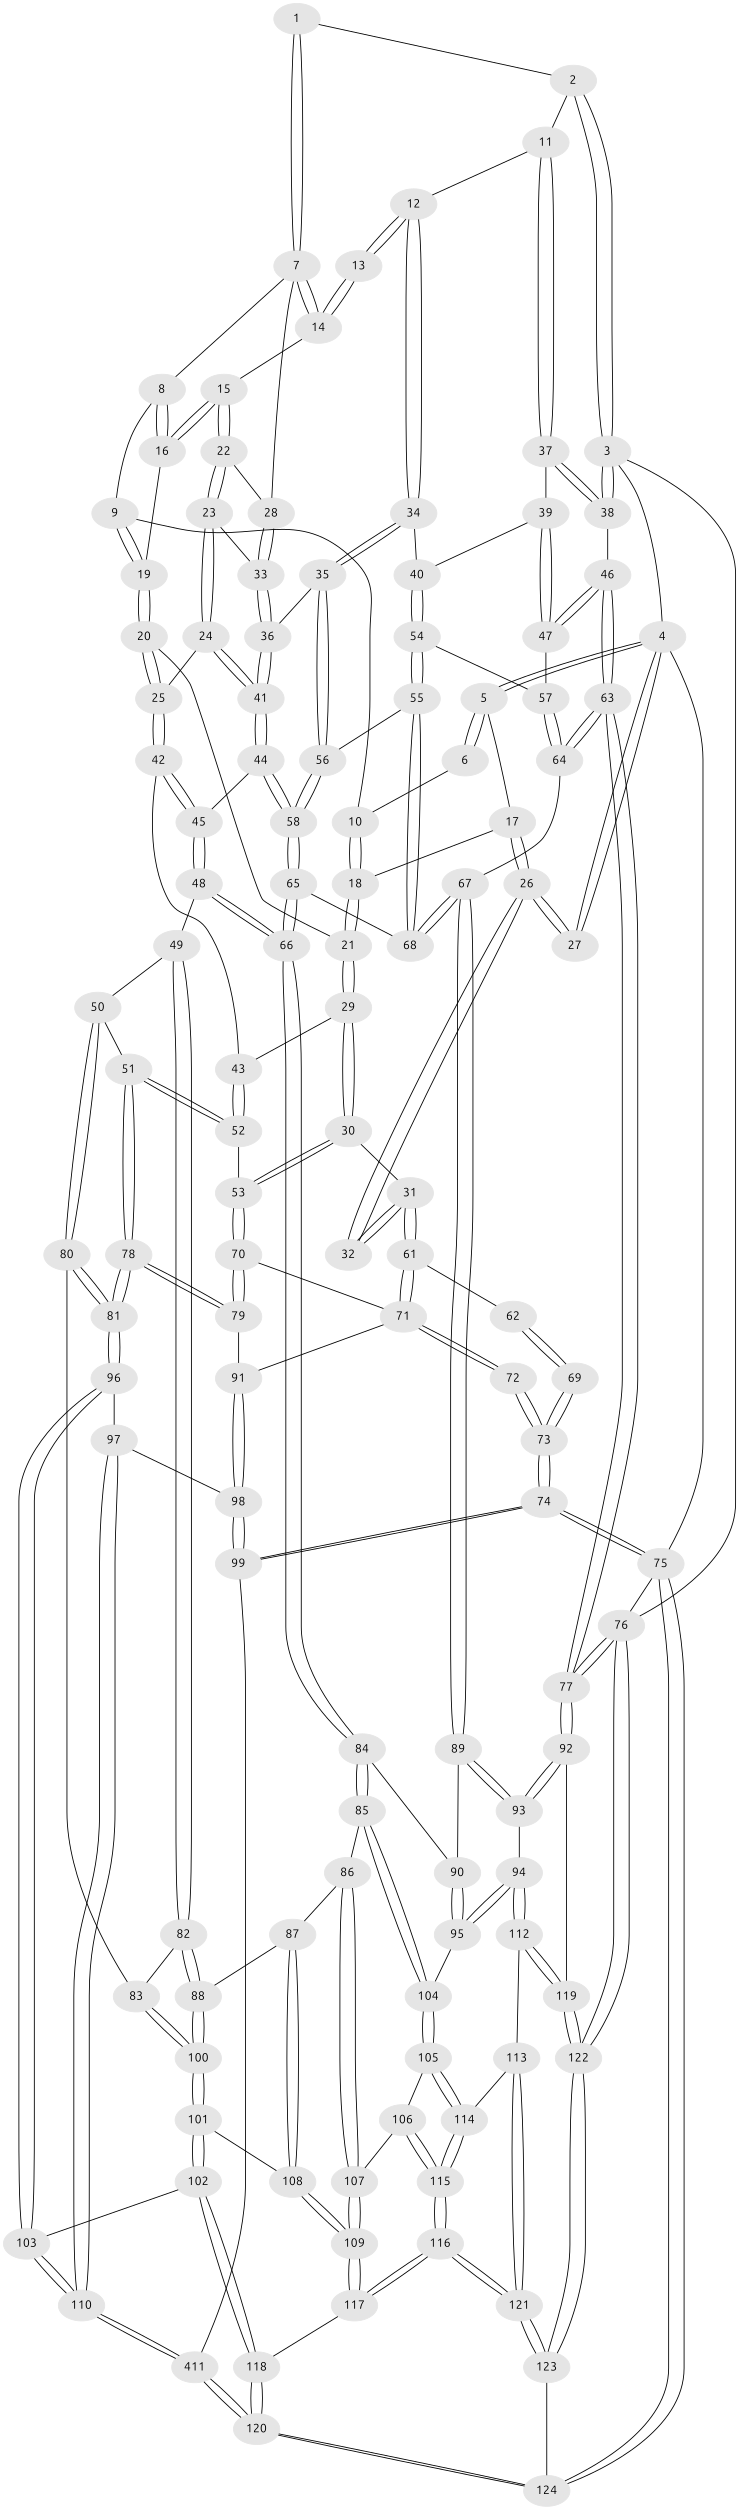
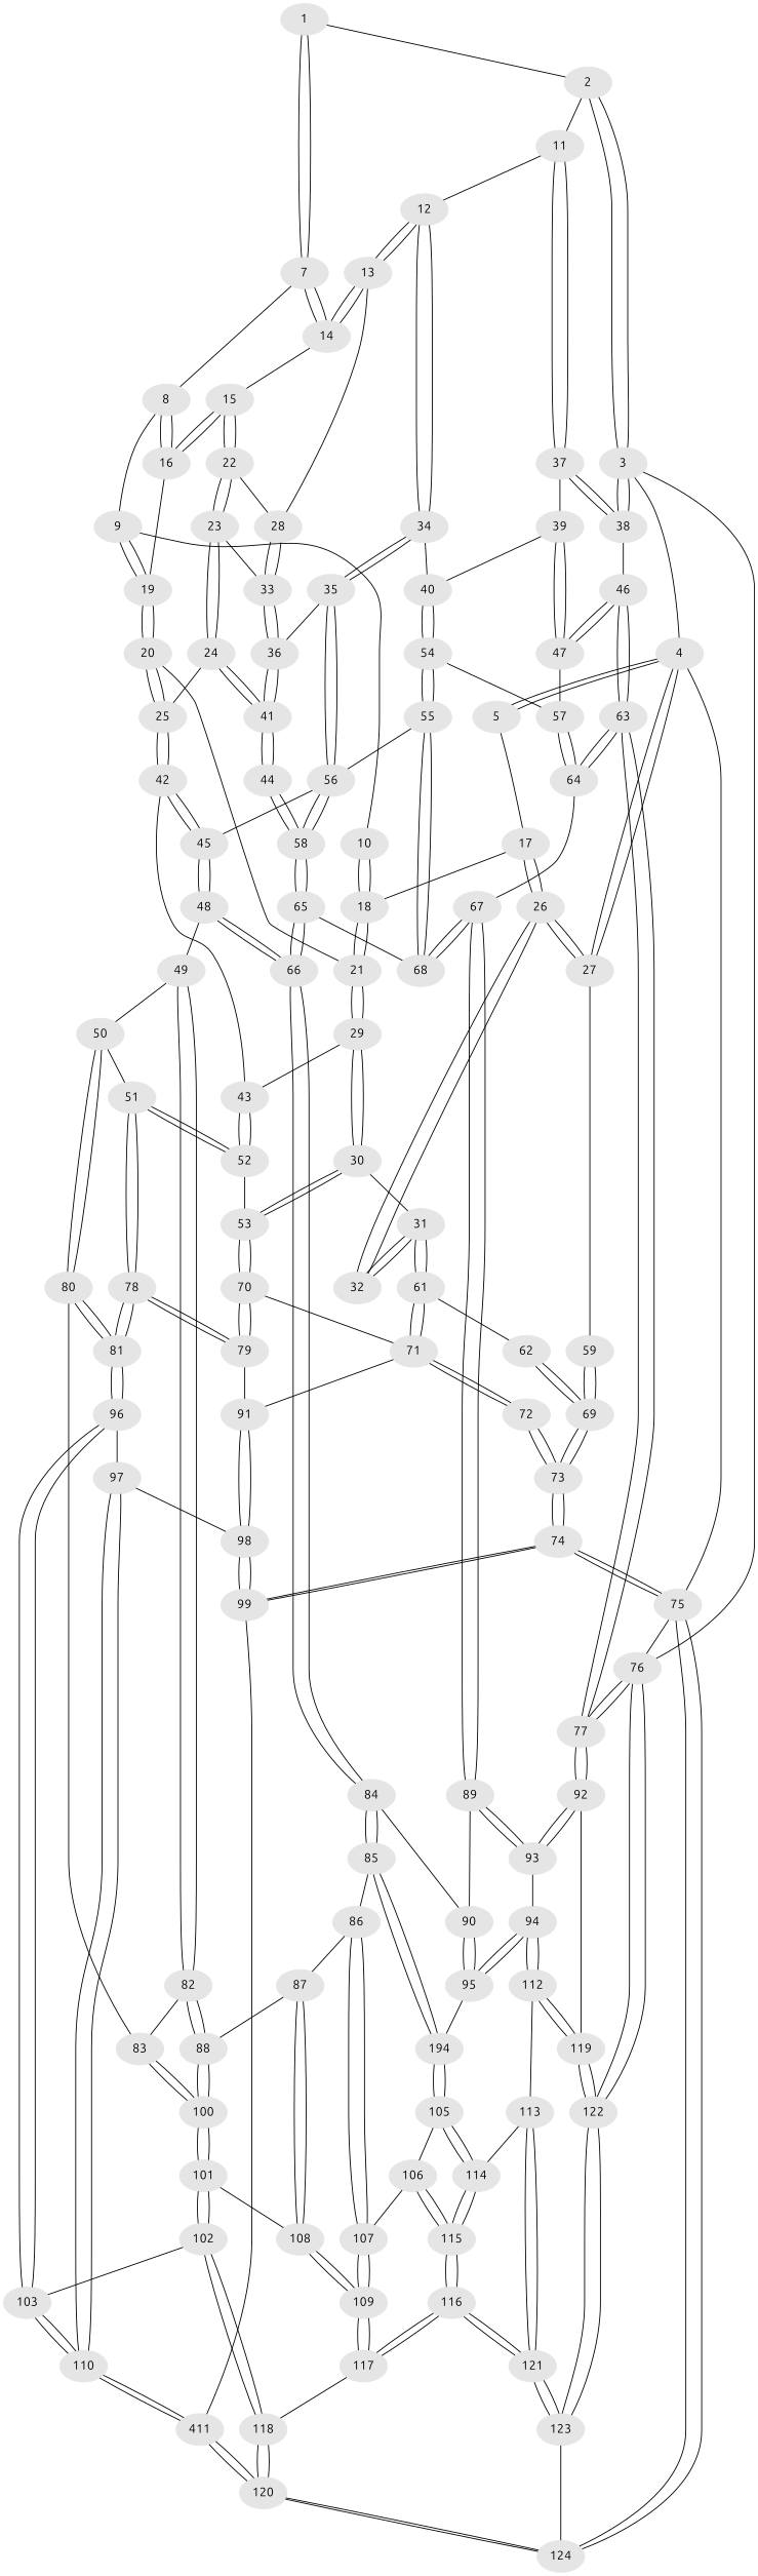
  graph {
    fontname=Ubuntu
    node [color=gray90 fontname=Ubuntu style=filled]
    edge [fontname=Ubuntu]
    1
    2
    7
    3
    11
    8
    14
    4
    38
    76
    12
    37
    5
    27
    75
    46
    77
    122
-   6
    17
+   59
    124
    10
    18
    26
    9
    16
    15
    19
    20
    21
    13
    34
    39
    28
    35
    40
    33
    22
    23
    32
    29
    25
    42
    30
    43
    24
    41
    36
    44
    45
    69
    31
    53
    52
    61
    70
    62
    71
    56
    54
    58
    47
    63
    57
    55
    48
    65
    49
    66
    64
    50
    82
    84
    51
    80
    83
    88
    78
    81
    79
    68
    67
    73
    72
    91
    92
    89
    85
    90
    93
    74
    98
    99
    n95 [label=411]
    123
    119
    96
    100
    97
    103
    101
    86
-   104
+   104 [label=194]
    95
    87
    107
    105
    108
    109
    94
    112
    113
    110
    120
    102
    118
    106
    114
    115
    116
    117
    121
    1 -- 2
    1 -- 7
    1 -- 7
    2 -- 3
    2 -- 3
    2 -- 11
    7 -- 8
    7 -- 14
    7 -- 14
    3 -- 4
    3 -- 38
    3 -- 38
    3 -- 76
    11 -- 12
    11 -- 37
    11 -- 37
    8 -- 9
    8 -- 16
    8 -- 16
    14 -- 15
    4 -- 5
    4 -- 5
    4 -- 27
    4 -- 27
    4 -- 75
    38 -- 46
    76 -- 77
    76 -- 77
    76 -- 122
    76 -- 122
    12 -- 13
    12 -- 13
    12 -- 34
    12 -- 34
    37 -- 38
    37 -- 38
    37 -- 39
-   5 -- 6
-   5 -- 6
    5 -- 17
+   27 -- 59
    75 -- 76
    75 -- 124
    75 -- 124
    46 -- 47
    46 -- 47
    46 -- 63
    46 -- 63
    77 -- 92
    77 -- 92
    122 -- 123
    122 -- 123
-   6 -- 10
    17 -- 18
    17 -- 26
    17 -- 26
+   59 -- 69
+   59 -- 69
    10 -- 18
    10 -- 18
    18 -- 21
    18 -- 21
    26 -- 27
    26 -- 27
    26 -- 32
    26 -- 32
    9 -- 10
    9 -- 19
    9 -- 19
    16 -- 19
    15 -- 16
    15 -- 16
    15 -- 22
    15 -- 22
    19 -- 20
    19 -- 20
    20 -- 21
    20 -- 25
    20 -- 25
    21 -- 29
    21 -- 29
    13 -- 14
    13 -- 14
-   7 -- 28
+   13 -- 28
    34 -- 35
    34 -- 35
    34 -- 40
    39 -- 40
    39 -- 47
    39 -- 47
    28 -- 33
    28 -- 33
    35 -- 36
    35 -- 56
    35 -- 56
    40 -- 54
    40 -- 54
    33 -- 36
    33 -- 36
    22 -- 28
    22 -- 23
    22 -- 23
    23 -- 33
    23 -- 24
    23 -- 24
    29 -- 30
    29 -- 30
    29 -- 43
    25 -- 42
    25 -- 42
    42 -- 43
    42 -- 45
    42 -- 45
    30 -- 31
    30 -- 53
    30 -- 53
    43 -- 52
    43 -- 52
    24 -- 25
    24 -- 41
    24 -- 41
    41 -- 44
    41 -- 44
    36 -- 41
    36 -- 41
-   44 -- 45
+   56 -- 45
    44 -- 58
    44 -- 58
    45 -- 48
    45 -- 48
    69 -- 73
    69 -- 73
    31 -- 32
    31 -- 32
    31 -- 61
    31 -- 61
    53 -- 70
    53 -- 70
    52 -- 53
    61 -- 62
    61 -- 71
    61 -- 71
    70 -- 71
    70 -- 79
    70 -- 79
    62 -- 69
    62 -- 69
    71 -- 72
    71 -- 72
    71 -- 91
    56 -- 58
    56 -- 58
    54 -- 57
    54 -- 55
    54 -- 55
    58 -- 65
    58 -- 65
    47 -- 57
    63 -- 77
    63 -- 77
    63 -- 64
    63 -- 64
    57 -- 64
    57 -- 64
    55 -- 56
    55 -- 68
    55 -- 68
    48 -- 49
    48 -- 66
    48 -- 66
    65 -- 66
    65 -- 66
    65 -- 68
    49 -- 50
    49 -- 82
    49 -- 82
    66 -- 84
    66 -- 84
    64 -- 67
    50 -- 51
    50 -- 80
    50 -- 80
    82 -- 83
    82 -- 88
    82 -- 88
    84 -- 85
    84 -- 85
    84 -- 90
    51 -- 52
    51 -- 52
    51 -- 78
    51 -- 78
    80 -- 83
    80 -- 81
    80 -- 81
    83 -- 100
    83 -- 100
    88 -- 100
    88 -- 100
    78 -- 81
    78 -- 81
    78 -- 79
    78 -- 79
    81 -- 96
    81 -- 96
    79 -- 91
    67 -- 68
    67 -- 68
    67 -- 89
    67 -- 89
    73 -- 74
    73 -- 74
    72 -- 73
    72 -- 73
    91 -- 98
    91 -- 98
    92 -- 93
    92 -- 93
    92 -- 119
    89 -- 90
    89 -- 93
    89 -- 93
    85 -- 86
    85 -- 104
    85 -- 104
    90 -- 95
    90 -- 95
    93 -- 94
    74 -- 75
    74 -- 75
    74 -- 99
    74 -- 99
    98 -- 99
    98 -- 99
    99 -- n95
    n95 -- 120
    n95 -- 120
    123 -- 124
    119 -- 122
    119 -- 122
    96 -- 97
    96 -- 103
    96 -- 103
    100 -- 101
    100 -- 101
    97 -- 98
    97 -- 110
    97 -- 110
    103 -- 110
    103 -- 110
    101 -- 108
    101 -- 102
    101 -- 102
    86 -- 87
    86 -- 107
    86 -- 107
    104 -- 105
    104 -- 105
    95 -- 104
    87 -- 88
    87 -- 108
    87 -- 108
    107 -- 109
    107 -- 109
    105 -- 106
    105 -- 114
    105 -- 114
    108 -- 109
    108 -- 109
    109 -- 117
    109 -- 117
    94 -- 95
    94 -- 95
    94 -- 112
    94 -- 112
    112 -- 119
    112 -- 119
    112 -- 113
    113 -- 114
    113 -- 121
    113 -- 121
    110 -- n95
    110 -- n95
    120 -- 124
    120 -- 124
    102 -- 103
    102 -- 118
    102 -- 118
    118 -- 120
    118 -- 120
    106 -- 107
    106 -- 115
    106 -- 115
    114 -- 115
    114 -- 115
    115 -- 116
    115 -- 116
    116 -- 117
    116 -- 117
    116 -- 121
    116 -- 121
    117 -- 118
    121 -- 123
    121 -- 123
  }
